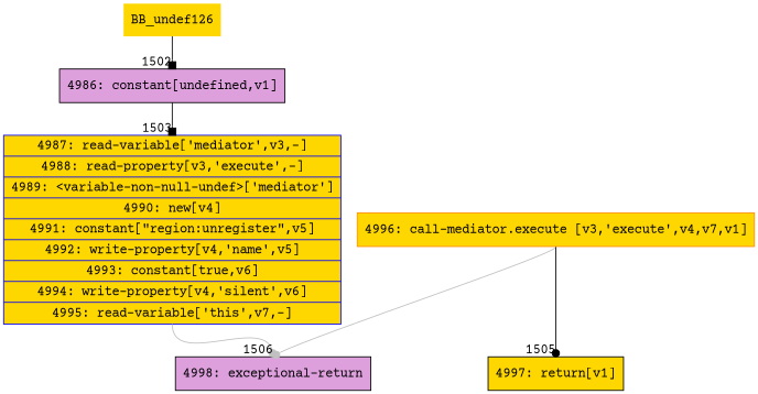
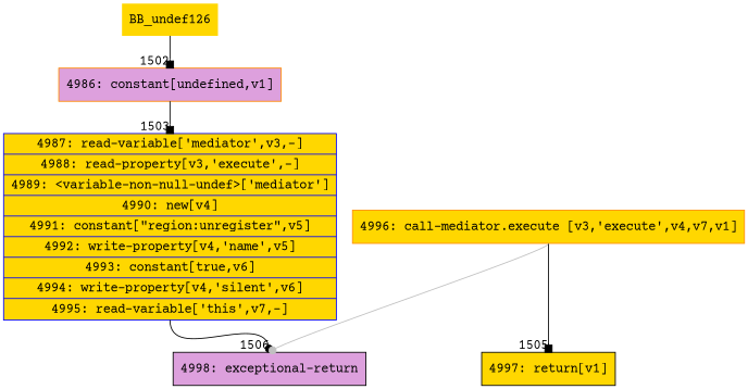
  digraph {
    fontname="Courier Prime"
    rankdir=TD
    node [color=darkorange fillcolor=gold fontname="Courier Prime" shape=record style=filled]
    edge [arrowhead=dot fontname="Courier Prime" headport=n tailport=s]
    n1 [label=BB_undef126 shape=none]
-   n2 [color=black fillcolor=plum label="{4986: constant[undefined,v1]}"]
+   n2 [fillcolor=plum label="{4986: constant[undefined,v1]}"]
    n3 [color=blue label="{4987: read-variable['mediator',v3,-]|4988: read-property[v3,'execute',-]|4989: \<variable-non-null-undef\>['mediator']|4990: new[v4]|4991: constant[\"region:unregister\",v5]|4992: write-property[v4,'name',v5]|4993: constant[true,v6]|4994: write-property[v4,'silent',v6]|4995: read-variable['this',v7,-]}"]
    n4 [color=black fillcolor=plum label="{4998: exceptional-return}"]
    n5 [label="{4996: call-mediator.execute [v3,'execute',v4,v7,v1]}"]
    n6 [color=black label="{4997: return[v1]}"]
    n1 -> n2 [arrowhead=box headlabel="    1502"]
    n2 -> n3 [arrowhead=box headlabel="      1503"]
-   n3 -> n4 [color=gray headlabel="      1506"]
+   n3 -> n4 [color=black headlabel="      1506"]
    n5 -> n4 [color=gray]
-   n5 -> n6 [headlabel="      1505"]
+   n5 -> n6 [arrowhead=box headlabel="      1505"]
  }
